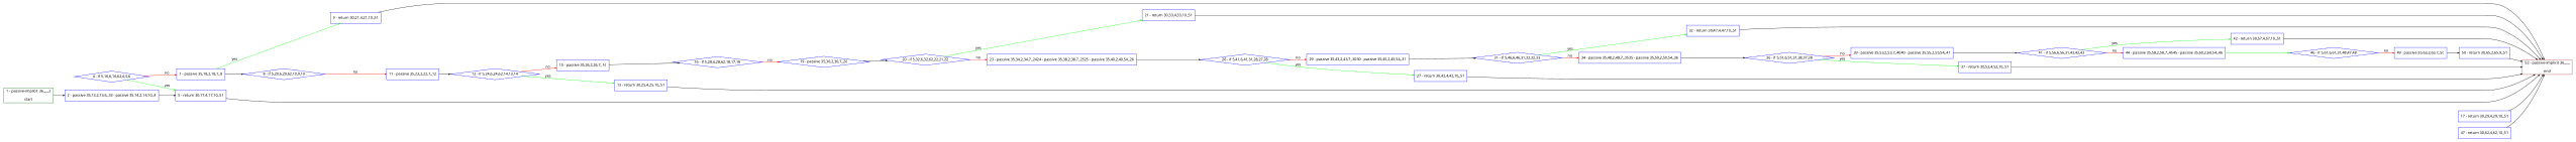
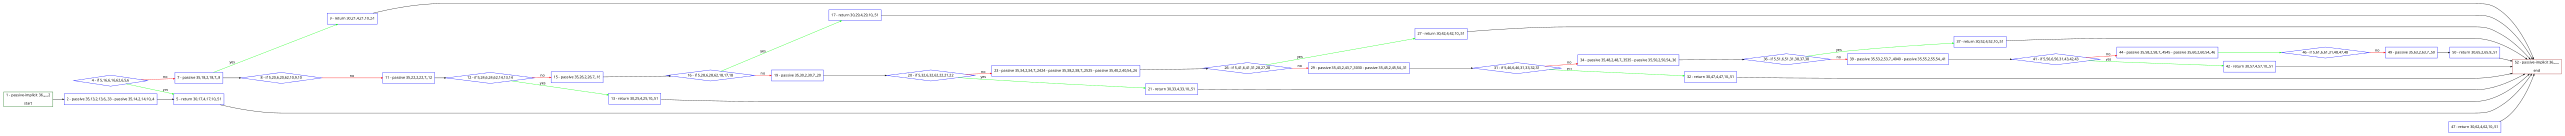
  digraph {
    bgcolor=white
    compound=true
    fillcolor="#FFFFCC"
    fontname="Noto Sans"
    fontsize=12
    pack=true
    packmode=clust
    rankdir=LR
    style="rounded,filled"
    node [color="#0000ff" compound=true fillcolor="#ffffff" fixedsize=false fontname="Noto Sans" fontsize=12 node_initialized=no shape=box style=filled]
    edge [arrowhead=normal arrowsize=0.5 arrowtail=none color="#000000" compound=true dir=forward fontcolor=black fontname="Noto Sans" fontsize=12]
    n1 [label="2 - passive 35,13,2,13,6,,33 - passive 35,14,2,14,10,,4"]
    n2 [label="5 - return 30,17,4,17,10,,51"]
    n3 [label="4 - if 5,16,6,16,62,6,5,6" shape=diamond]
    n4 [label="7 - passive 35,18,2,18,7,,8"]
    n5 [color="#006400" label="1 - passive-implicit 36,,,,,,2\n\nstart"]
    n6 [color="#a52a2a" label="52 - passive-implicit 36,,,,,,\n\nend"]
    n7 [label="8 - if 5,20,6,20,62,10,9,10" shape=diamond]
    n8 [label="9 - return 30,21,4,21,10,,51"]
    n9 [label="11 - passive 35,22,2,22,7,,12"]
    n10 [label="12 - if 5,24,6,24,62,14,13,14" shape=diamond]
    n11 [label="13 - return 30,25,4,25,10,,51"]
    n12 [label="15 - passive 35,26,2,26,7,,16"]
    n13 [label="16 - if 5,28,6,28,62,18,17,18" shape=diamond]
    n14 [label="17 - return 30,29,4,29,10,,51"]
-   n15 [label="19 - passive 35,30,2,30,7,,20" shape=diamond]
+   n15 [label="19 - passive 35,30,2,30,7,,20"]
    n16 [label="20 - if 5,32,6,32,62,22,21,22" shape=diamond]
    n17 [label="21 - return 30,33,4,33,10,,51"]
    n18 [label="23 - passive 35,34,2,34,7,,2424 - passive 35,38,2,38,7,,2525 - passive 35,40,2,40,54,,26"]
    n19 [label="26 - if 5,41,6,41,31,28,27,28" shape=diamond]
    n20 [label="27 - return 30,42,4,42,10,,51"]
    n21 [label="29 - passive 35,43,2,43,7,,3030 - passive 35,45,2,45,54,,31"]
    n22 [label="31 - if 5,46,6,46,31,33,32,33" shape=diamond]
    n23 [label="32 - return 30,47,4,47,10,,51"]
    n24 [label="34 - passive 35,48,2,48,7,,3535 - passive 35,50,2,50,54,,36"]
    n25 [label="36 - if 5,51,6,51,31,38,37,38" shape=diamond]
    n26 [label="37 - return 30,52,4,52,10,,51"]
    n27 [label="39 - passive 35,53,2,53,7,,4040 - passive 35,55,2,55,54,,41"]
    n28 [label="41 - if 5,56,6,56,31,43,42,43" shape=diamond]
    n29 [label="42 - return 30,57,4,57,10,,51"]
    n30 [label="44 - passive 35,58,2,58,7,,4545 - passive 35,60,2,60,54,,46"]
    n31 [label="46 - if 5,61,6,61,31,48,47,48" shape=diamond]
    n32 [label="49 - passive 35,63,2,63,7,,50"]
    n33 [label="47 - return 30,62,4,62,10,,51"]
    n34 [label="50 - return 30,65,2,65,9,,51"]
    n1 -> n2
    n2 -> n6
    n3 -> n2 [color="#00ff00" label=yes]
    n3 -> n4 [color="#ff0000" label=no]
    n4 -> n7
    n4 -> n8 [color="#00ff00" label=yes]
    n5 -> n1
    n7 -> n9 [color="#ff0000" label=no]
    n8 -> n6
    n9 -> n10
    n10 -> n11 [color="#00ff00" label=yes]
    n10 -> n12 [color="#ff0000" label=no]
    n11 -> n6
    n12 -> n13
+   n13 -> n14 [color="#00ff00" label=yes]
    n13 -> n15 [color="#ff0000" label=no]
    n14 -> n6
    n15 -> n16
    n16 -> n17 [color="#00ff00" label=yes]
    n16 -> n18 [color="#ff0000" label=no]
    n17 -> n6
    n18 -> n19
    n19 -> n20 [color="#00ff00" label=yes]
    n19 -> n21 [color="#ff0000" label=no]
    n20 -> n6
    n21 -> n22
    n22 -> n23 [color="#00ff00" label=yes]
    n22 -> n24 [color="#ff0000" label=no]
    n23 -> n6
    n24 -> n25
    n25 -> n26 [color="#00ff00" label=yes]
    n25 -> n27 [color="#ff0000" label=no]
    n26 -> n6
    n27 -> n28
    n28 -> n29 [color="#00ff00" label=yes]
    n28 -> n30 [color="#ff0000" label=no]
    n29 -> n6
    n30 -> n31 [color="#00ff00"]
    n31 -> n32 [color="#ff0000" label=no]
    n32 -> n34
    n33 -> n6
    n34 -> n6
  }
